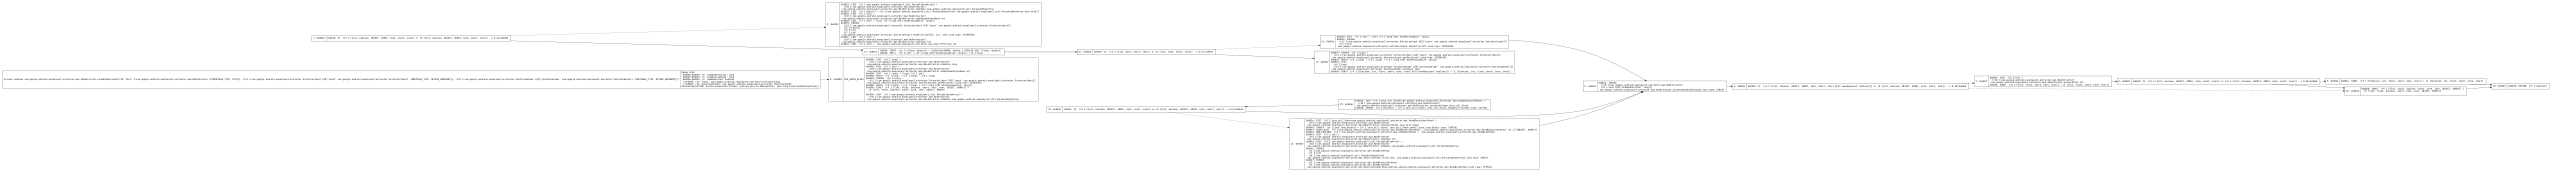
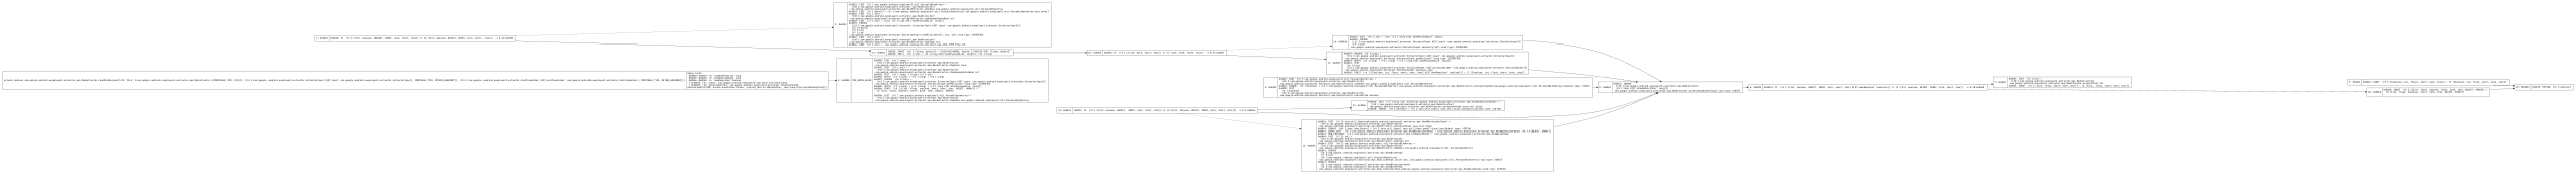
  digraph {
    fontname="JetBrains Mono"
    rankdir=LR
    node [fontname="JetBrains Mono" shape=record]
    edge [fontname="JetBrains Mono"]
    n1 [label="{0\:\ 0x0000|MTH_ENTER_BLOCK\l|0x0000: IGET  (r6 I:long) = \l  (r10 I:com.google.android.exoplayer2.extractor.mp4.Mp4Extractor)\l com.google.android.exoplayer2.extractor.mp4.Mp4Extractor.atomSize long \l0x0002: IGET  (r5 I:int) = \l  (r10 I:com.google.android.exoplayer2.extractor.mp4.Mp4Extractor)\l com.google.android.exoplayer2.extractor.mp4.Mp4Extractor.atomHeaderBytesRead int \l0x0004: CAST  (r8 I:long) = (long) (r5 I:int) \l0x0005: ARITH  (r2 I:long) = (r6 I:long) \- (r8 I:long) \l0x0007: INVOKE  (r6 I:long) = \l  (r11 I:com.google.android.exoplayer2.extractor.ExtractorInput A[D('input' com.google.android.exoplayer2.extractor.ExtractorInput)])\l com.google.android.exoplayer2.extractor.ExtractorInput.getPosition():long type: INTERFACE \l0x000b: ARITH  (r0 I:long) = (r6 I:long) + (r2 I:long A[D('atomPayloadSize' long)]) \l0x000d: CONST  (r4 I:?[int, float, boolean, short, byte, char, OBJECT, ARRAY]) = \l  (0 ?[int, float, boolean, short, byte, char, OBJECT, ARRAY])\l \l0x000e: IGET  (r5 I:com.google.android.exoplayer2.util.ParsableByteArray) = \l  (r10 I:com.google.android.exoplayer2.extractor.mp4.Mp4Extractor)\l com.google.android.exoplayer2.extractor.mp4.Mp4Extractor.atomData com.google.android.exoplayer2.util.ParsableByteArray \l}"]
    n2 [label="{1\:\ 0x0010|0x0010: IF  (r5 I:?[int, boolean, OBJECT, ARRAY, byte, short, char]) == (0 ?[int, boolean, OBJECT, ARRAY, byte, short, char])  \-\> B:14:0x0053 \l}"]
    n3 [label="{2\:\ 0x0012|0x0012: IGET  (r5 I:com.google.android.exoplayer2.util.ParsableByteArray) = \l  (r10 I:com.google.android.exoplayer2.extractor.mp4.Mp4Extractor)\l com.google.android.exoplayer2.extractor.mp4.Mp4Extractor.atomData com.google.android.exoplayer2.util.ParsableByteArray \l0x0014: IGET  (r5 I:byte[]) = (r5 I:com.google.android.exoplayer2.util.ParsableByteArray) com.google.android.exoplayer2.util.ParsableByteArray.data byte[] \l0x0016: IGET  (r6 I:int) = \l  (r10 I:com.google.android.exoplayer2.extractor.mp4.Mp4Extractor)\l com.google.android.exoplayer2.extractor.mp4.Mp4Extractor.atomHeaderBytesRead int \l0x0018: CAST  (r7 I:int) = (int) (r2 I:long A[D('atomPayloadSize' long)]) \l0x0019: INVOKE  \l  (r11 I:com.google.android.exoplayer2.extractor.ExtractorInput A[D('input' com.google.android.exoplayer2.extractor.ExtractorInput)])\l  (r5 I:byte[])\l  (r6 I:int)\l  (r7 I:int)\l com.google.android.exoplayer2.extractor.ExtractorInput.readFully(byte[], int, int):void type: INTERFACE \l0x001c: IGET  (r5 I:int) = \l  (r10 I:com.google.android.exoplayer2.extractor.mp4.Mp4Extractor)\l com.google.android.exoplayer2.extractor.mp4.Mp4Extractor.atomType int \l0x001e: SGET  (r6 I:int) =  com.google.android.exoplayer2.extractor.mp4.Atom.TYPE_ftyp int \l}"]
    n4 [label="{14\:\ 0x0053|0x0053: CONST  (r6 I:?[long, double]) = (262144(0x40000, double:1.295163E\-318) ?[long, double]) \l0x0056: CMP_L  (r5 I:int) = (r2 I:long A[D('atomPayloadSize' long)]), (r6 I:long) \l}"]
    n5 [label="{15\:\ 0x0058|0x0058: IF  (r5 I:?[int, byte, short, char]) \>= (0 ?[int, byte, short, char])  \-\> B:17:0x005f \l}"]
+   n6 [label="{4\:\ 0x0022|0x0022: IGET  (r5 I:com.google.android.exoplayer2.util.ParsableByteArray) = \l  (r10 I:com.google.android.exoplayer2.extractor.mp4.Mp4Extractor)\l com.google.android.exoplayer2.extractor.mp4.Mp4Extractor.atomData com.google.android.exoplayer2.util.ParsableByteArray \l0x0024: INVOKE  (r5 I:boolean) = (r5 I:com.google.android.exoplayer2.util.ParsableByteArray) com.google.android.exoplayer2.extractor.mp4.Mp4Extractor.processFtypAtom(com.google.android.exoplayer2.util.ParsableByteArray):boolean type: STATIC \l0x0028: IPUT  \l  (r5 I:boolean)\l  (r10 I:com.google.android.exoplayer2.extractor.mp4.Mp4Extractor)\l com.google.android.exoplayer2.extractor.mp4.Mp4Extractor.isQuickTime boolean \l}"]
    n7 [label="{5\:\ 0x002a|0x002a: INVOKE  \l  (r10 I:com.google.android.exoplayer2.extractor.mp4.Mp4Extractor)\l  (r0 I:long A[D('atomEndPosition' long)])\l com.google.android.exoplayer2.extractor.mp4.Mp4Extractor.processAtomEnded(long):void type: DIRECT \l}"]
    n8 [label="{11\:\ 0x0036|0x0036: IGET  (r5 I:java.util.Stack\<com.google.android.exoplayer2.extractor.mp4.Atom$ContainerAtom\>) = \l  (r10 I:com.google.android.exoplayer2.extractor.mp4.Mp4Extractor)\l com.google.android.exoplayer2.extractor.mp4.Mp4Extractor.containerAtoms java.util.Stack \l0x0038: INVOKE  (r5 I:boolean) = (r5 I:java.util.Stack) java.util.Stack.isEmpty():boolean type: VIRTUAL \l}"]
    n9 [label="{12\:\ 0x003c|0x003c: IF  (r5 I:?[int, boolean, OBJECT, ARRAY, byte, short, char]) != (0 ?[int, boolean, OBJECT, ARRAY, byte, short, char])  \-\> B:5:0x002a \l}"]
    n10 [label="{6\:\ 0x002d|0x002d: IF  (r4 I:?[int, boolean, OBJECT, ARRAY, byte, short, char] A[D('seekRequired' boolean)]) == (0 ?[int, boolean, OBJECT, ARRAY, byte, short, char])  \-\> B:18:0x0068 \l}"]
    n11 [label="{7\:\ 0x002f|0x002f: IGET  (r5 I:int) = \l  (r10 I:com.google.android.exoplayer2.extractor.mp4.Mp4Extractor)\l com.google.android.exoplayer2.extractor.mp4.Mp4Extractor.parserState int \l0x0031: CONST  (r6 I:?[int, float, short, byte, char]) = (2 ?[int, float, short, byte, char]) \l}"]
    n12 [label="{18\:\ 0x0068|0x0068: CONST  (r5 I:?[int, float, boolean, short, byte, char, OBJECT, ARRAY]) = \l  (0 ?[int, float, boolean, short, byte, char, OBJECT, ARRAY])\l \l}"]
-   n13 [label="{8\:\ 0x0032|0x0032: IF  (r5 I:?[int, boolean, OBJECT, ARRAY, byte, short, char]) == (r6 I:?[int, boolean, OBJECT, ARRAY, byte, short, char])  \-\> B:18:0x0068 \l}"]
    n14 [label="{10\:\ 0x0035|0x0035: RETURN  (r5 I:boolean) \l}"]
    n15 [label="{9\:\ 0x0034|0x0034: CONST  (r5 I:?[boolean, int, float, short, byte, char]) = (1 ?[boolean, int, float, short, byte, char]) \l}"]
    n16 [label="{13\:\ 0x003e|0x003e: IGET  (r5 I:java.util.Stack\<com.google.android.exoplayer2.extractor.mp4.Atom$ContainerAtom\>) = \l  (r10 I:com.google.android.exoplayer2.extractor.mp4.Mp4Extractor)\l com.google.android.exoplayer2.extractor.mp4.Mp4Extractor.containerAtoms java.util.Stack \l0x0040: INVOKE  (r5 I:java.lang.Object) = (r5 I:java.util.Stack) java.util.Stack.peek():java.lang.Object type: VIRTUAL \l0x0044: CHECK_CAST  (r5 I:com.google.android.exoplayer2.extractor.mp4.Atom$ContainerAtom) = (com.google.android.exoplayer2.extractor.mp4.Atom$ContainerAtom) (r5 I:?[OBJECT, ARRAY]) \l0x0046: NEW_INSTANCE  (r6 I:com.google.android.exoplayer2.extractor.mp4.Atom$LeafAtom) =  com.google.android.exoplayer2.extractor.mp4.Atom$LeafAtom \l0x0048: IGET  (r7 I:int) = \l  (r10 I:com.google.android.exoplayer2.extractor.mp4.Mp4Extractor)\l com.google.android.exoplayer2.extractor.mp4.Mp4Extractor.atomType int \l0x004a: IGET  (r8 I:com.google.android.exoplayer2.util.ParsableByteArray) = \l  (r10 I:com.google.android.exoplayer2.extractor.mp4.Mp4Extractor)\l com.google.android.exoplayer2.extractor.mp4.Mp4Extractor.atomData com.google.android.exoplayer2.util.ParsableByteArray \l0x004c: INVOKE  \l  (r6 I:com.google.android.exoplayer2.extractor.mp4.Atom$LeafAtom)\l  (r7 I:int)\l  (r8 I:com.google.android.exoplayer2.util.ParsableByteArray)\l com.google.android.exoplayer2.extractor.mp4.Atom.LeafAtom.\<init\>(int, com.google.android.exoplayer2.util.ParsableByteArray):void type: DIRECT \l0x004f: INVOKE  \l  (r5 I:com.google.android.exoplayer2.extractor.mp4.Atom$ContainerAtom)\l  (r6 I:com.google.android.exoplayer2.extractor.mp4.Atom$LeafAtom)\l com.google.android.exoplayer2.extractor.mp4.Atom.ContainerAtom.add(com.google.android.exoplayer2.extractor.mp4.Atom$LeafAtom):void type: VIRTUAL \l}"]
    n17 [label="{16\:\ 0x005a|0x005a: CAST  (r5 I:int) = (int) (r2 I:long A[D('atomPayloadSize' long)]) \l0x005b: INVOKE  \l  (r11 I:com.google.android.exoplayer2.extractor.ExtractorInput A[D('input' com.google.android.exoplayer2.extractor.ExtractorInput)])\l  (r5 I:int)\l com.google.android.exoplayer2.extractor.ExtractorInput.skipFully(int):void type: INTERFACE \l}"]
    n18 [label="{17\:\ 0x005f|0x005f: INVOKE  (r6 I:long) = \l  (r11 I:com.google.android.exoplayer2.extractor.ExtractorInput A[D('input' com.google.android.exoplayer2.extractor.ExtractorInput)])\l com.google.android.exoplayer2.extractor.ExtractorInput.getPosition():long type: INTERFACE \l0x0063: ARITH  (r6 I:long) = (r6 I:long) + (r2 I:long A[D('atomPayloadSize' long)]) \l0x0064: IPUT  \l  (r6 I:long)\l  (r12 I:com.google.android.exoplayer2.extractor.PositionHolder A[D('positionHolder' com.google.android.exoplayer2.extractor.PositionHolder)])\l com.google.android.exoplayer2.extractor.PositionHolder.position long \l0x0066: CONST  (r4 I:?[boolean, int, float, short, byte, char] A[D('seekRequired' boolean)]) = (1 ?[boolean, int, float, short, byte, char]) \l}"]
    n19 [label="{private boolean com.google.android.exoplayer2.extractor.mp4.Mp4Extractor.readAtomPayload((r10 'this' I:com.google.android.exoplayer2.extractor.mp4.Mp4Extractor A[IMMUTABLE_TYPE, THIS]), (r11 I:com.google.android.exoplayer2.extractor.ExtractorInput A[D('input' com.google.android.exoplayer2.extractor.ExtractorInput), IMMUTABLE_TYPE, METHOD_ARGUMENT]), (r12 I:com.google.android.exoplayer2.extractor.PositionHolder A[D('positionHolder' com.google.android.exoplayer2.extractor.PositionHolder), IMMUTABLE_TYPE, METHOD_ARGUMENT]))  | Debug Info:\l  0x000d\-0x0069: r0 'atomEndPosition' long\l  0x0007\-0x0069: r2 'atomPayloadSize' long\l  0x000e\-0x0069: r4 'seekRequired' boolean\l  ?\-0x0069: r11 'input' com.google.android.exoplayer2.extractor.ExtractorInput\l  ?\-0x0069: r12 'positionHolder' com.google.android.exoplayer2.extractor.PositionHolder\lAnnotation[SYSTEM, dalvik.annotation.Throws, \{value=[java.io.IOException, java.lang.InterruptedException]\}]\l}"]
    n2 -> n3 [style=dashed]
    n2 -> n4
    n4 -> n5
    n5 -> n17 [style=dashed]
    n5 -> n18
+   n6 -> n7
    n7 -> n10
-   n8 -> n9
+   n9 -> n8
    n9 -> n7
    n9 -> n16 [style=dashed]
    n10 -> n11 [style=dashed]
-   n10 -> n12 [style=dashed]
-   n11 -> n13
+   n10 -> n12
    n12 -> n14
-   n13 -> n12
-   n13 -> n15 [style=dashed]
    n15 -> n14
    n16 -> n7
    n17 -> n7
+   n18 -> n7
    n19 -> n1
  }
